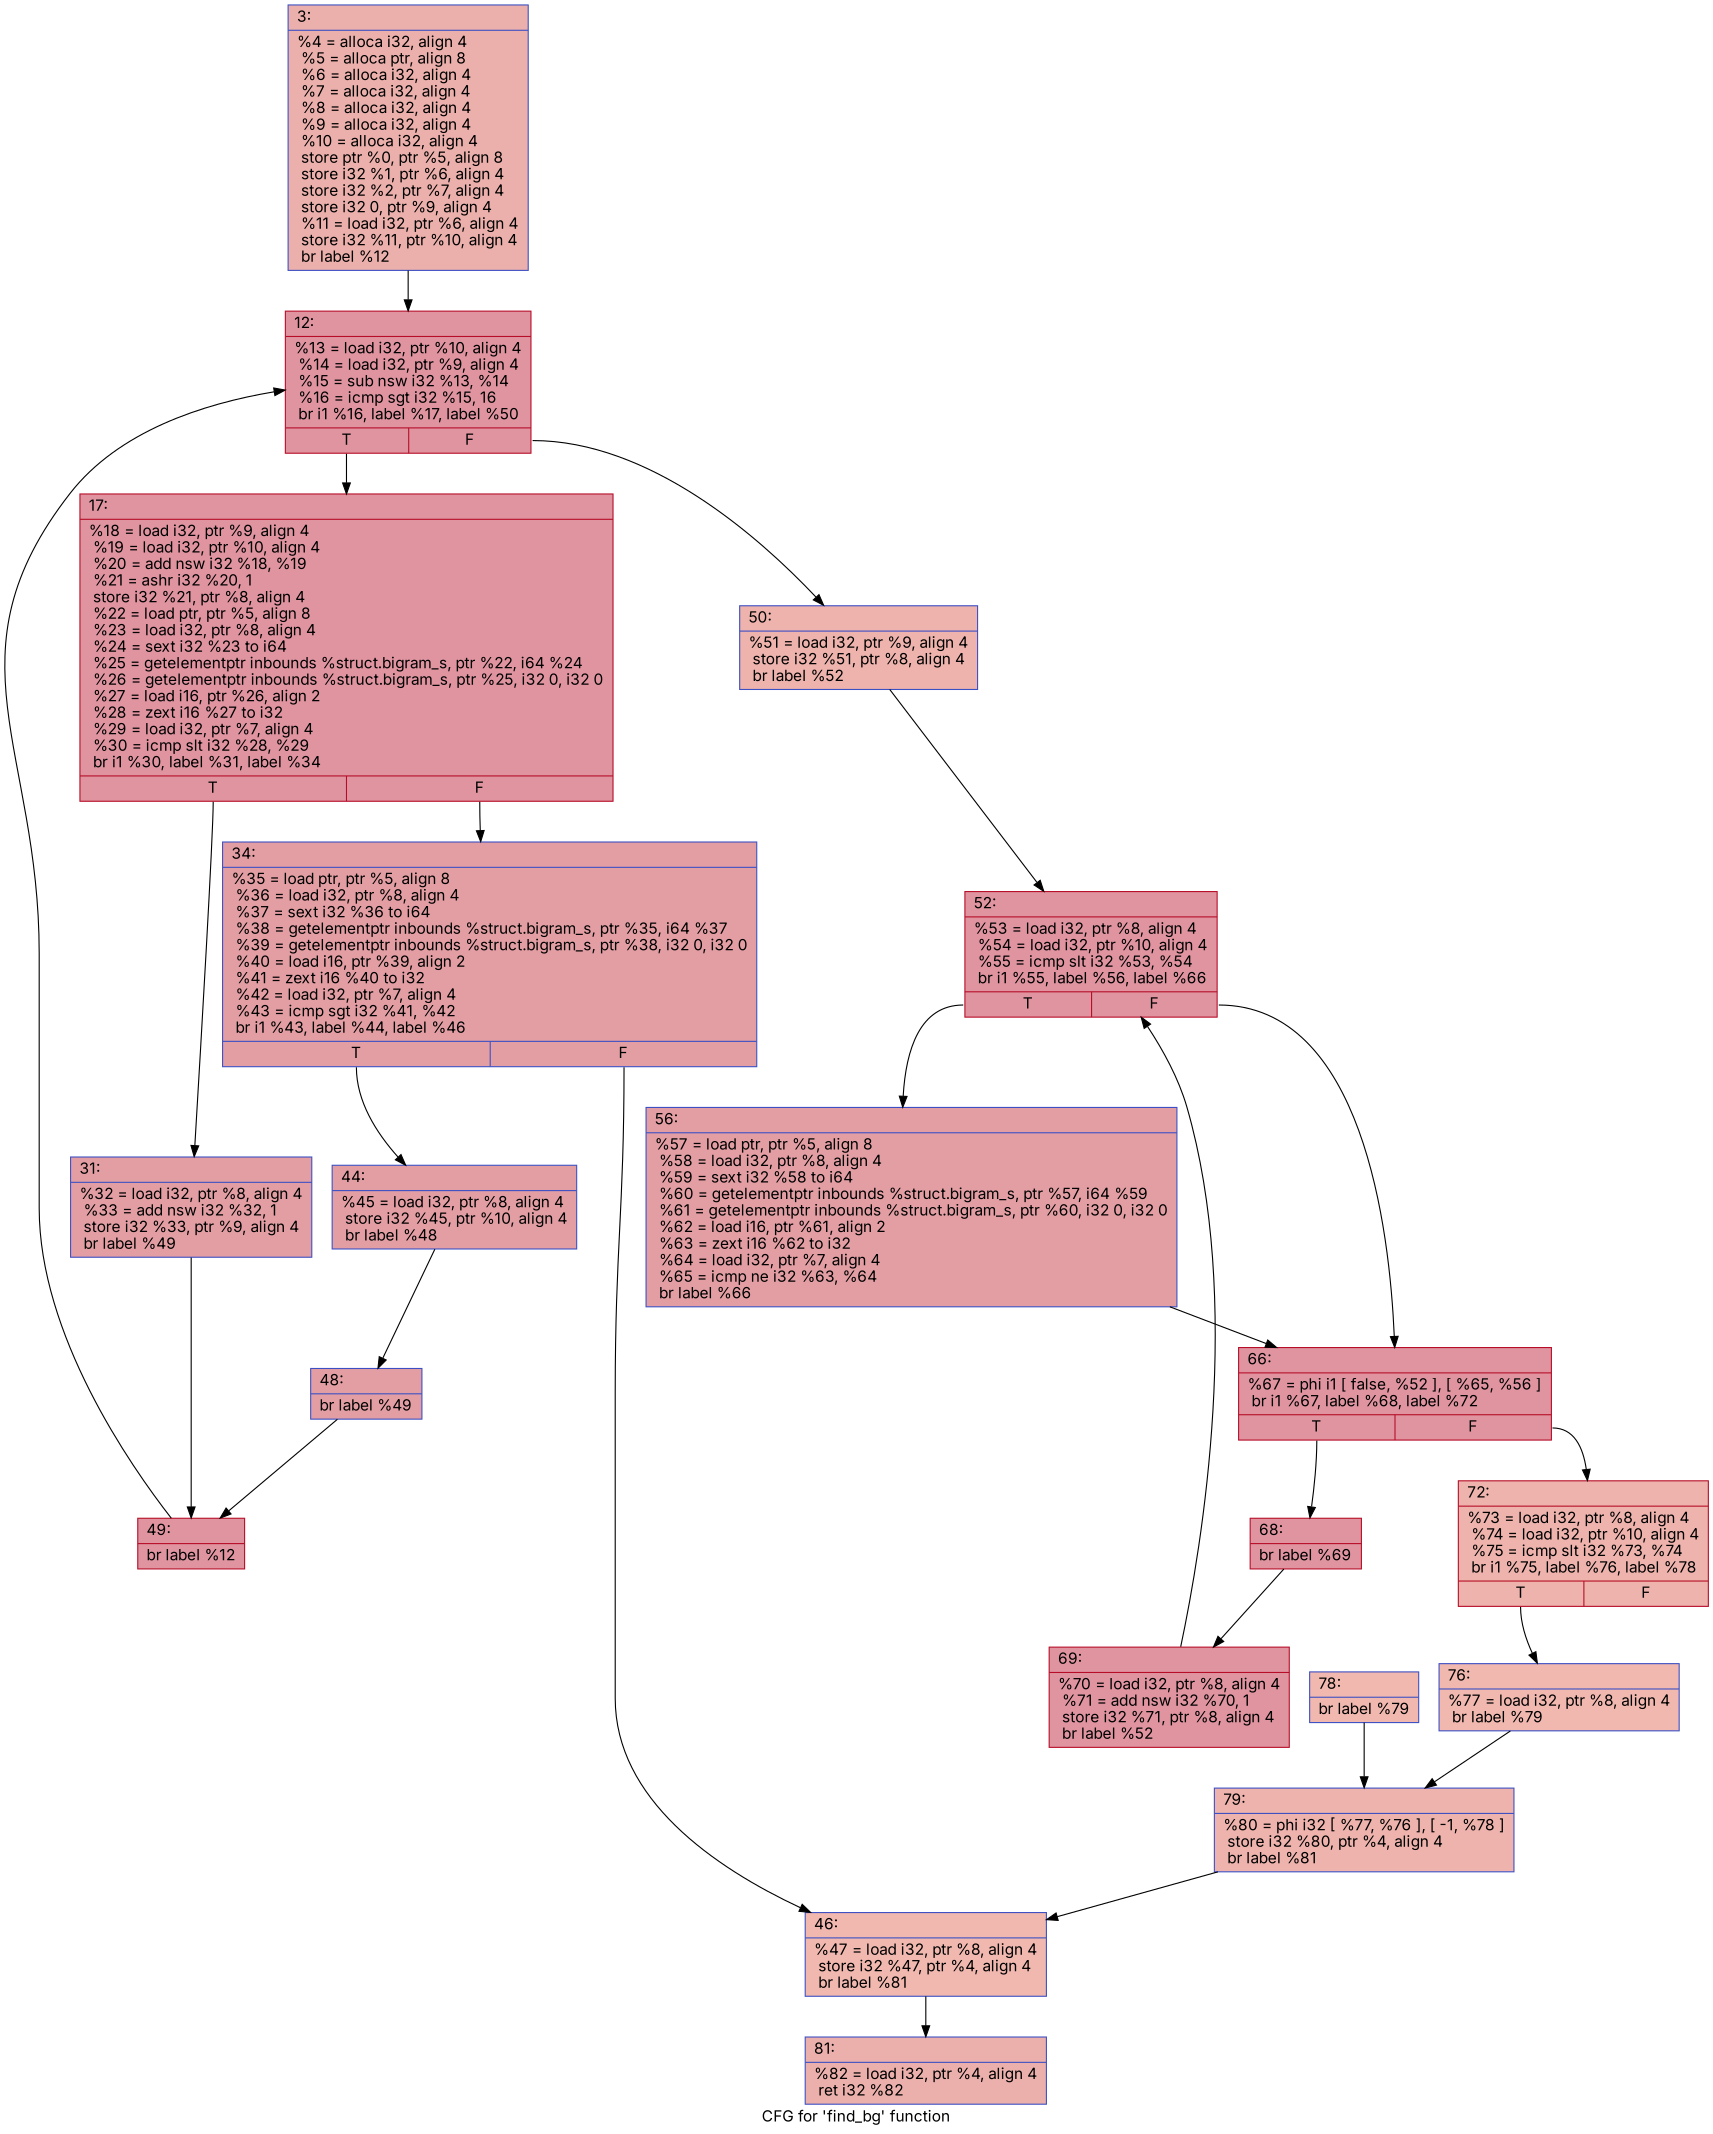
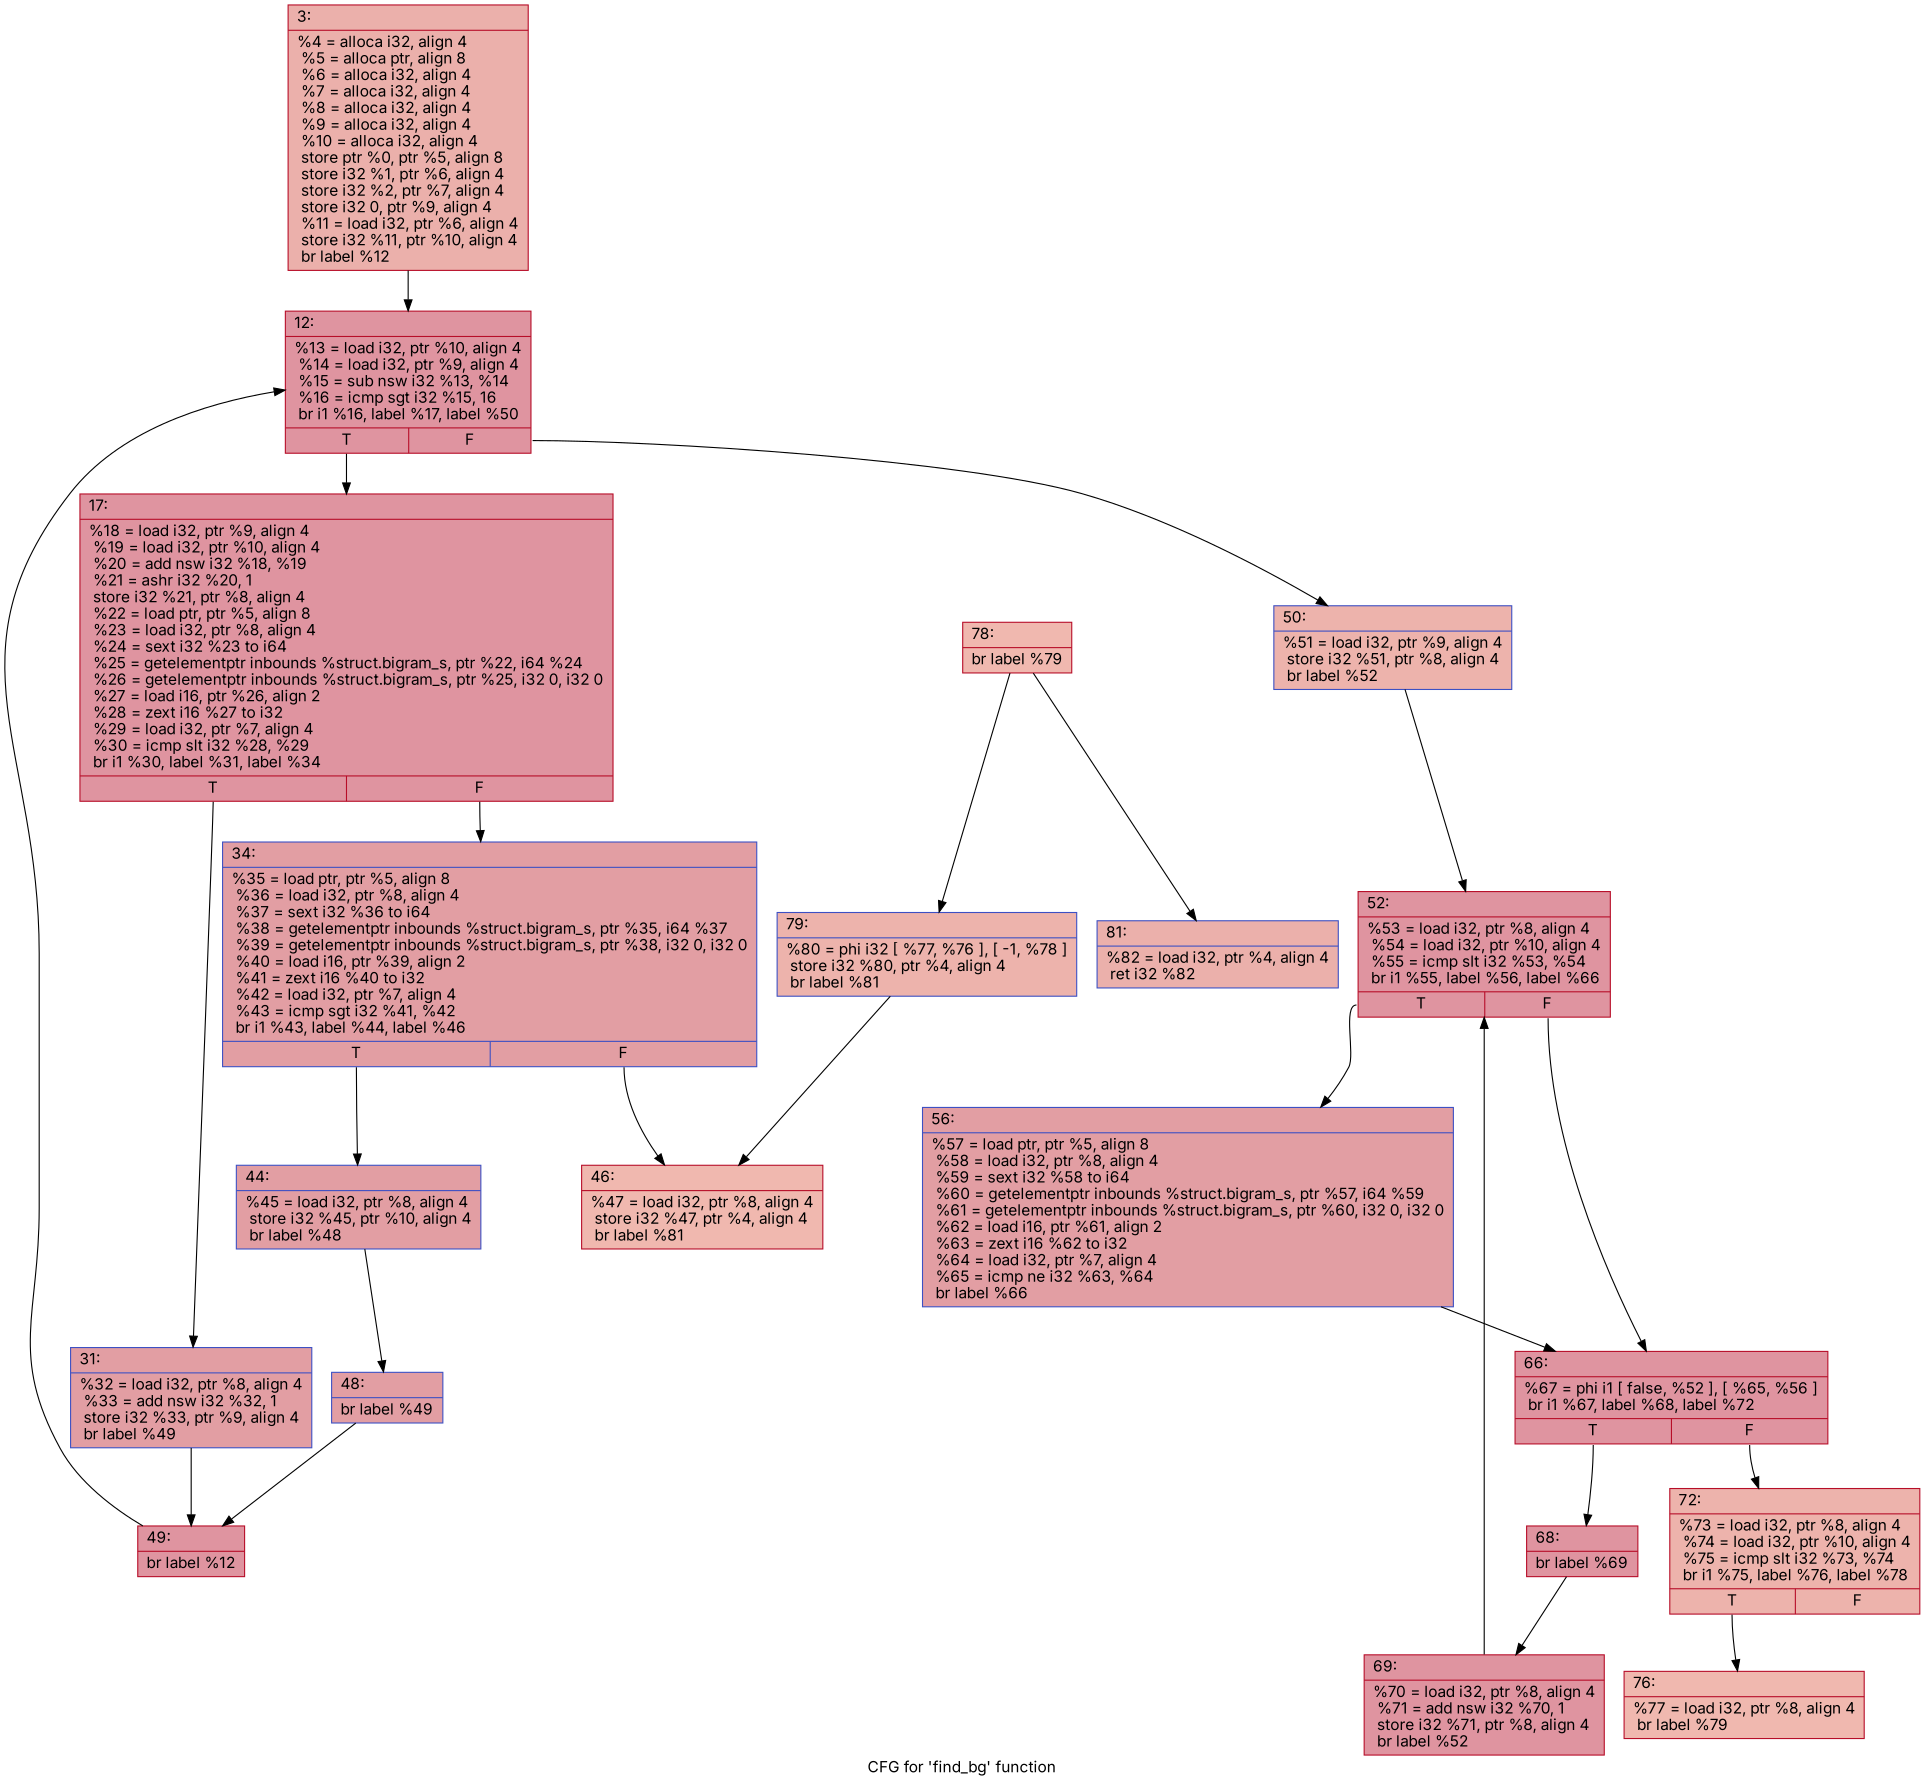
  digraph {
    fontname=Inter
    label="CFG for 'find_bg' function"
    node [color="#3d50c3ff" fillcolor="#b70d2870" fontname=Inter shape=record style=filled]
    edge [fontname=Inter]
-   n1 [fillcolor="#d24b4070" label="{3:\l|  %4 = alloca i32, align 4\l  %5 = alloca ptr, align 8\l  %6 = alloca i32, align 4\l  %7 = alloca i32, align 4\l  %8 = alloca i32, align 4\l  %9 = alloca i32, align 4\l  %10 = alloca i32, align 4\l  store ptr %0, ptr %5, align 8\l  store i32 %1, ptr %6, align 4\l  store i32 %2, ptr %7, align 4\l  store i32 0, ptr %9, align 4\l  %11 = load i32, ptr %6, align 4\l  store i32 %11, ptr %10, align 4\l  br label %12\l}"]
+   n1 [color="#b70d28ff" fillcolor="#d24b4070" label="{3:\l|  %4 = alloca i32, align 4\l  %5 = alloca ptr, align 8\l  %6 = alloca i32, align 4\l  %7 = alloca i32, align 4\l  %8 = alloca i32, align 4\l  %9 = alloca i32, align 4\l  %10 = alloca i32, align 4\l  store ptr %0, ptr %5, align 8\l  store i32 %1, ptr %6, align 4\l  store i32 %2, ptr %7, align 4\l  store i32 0, ptr %9, align 4\l  %11 = load i32, ptr %6, align 4\l  store i32 %11, ptr %10, align 4\l  br label %12\l}"]
    n2 [color="#b70d28ff" label="{12:\l|  %13 = load i32, ptr %10, align 4\l  %14 = load i32, ptr %9, align 4\l  %15 = sub nsw i32 %13, %14\l  %16 = icmp sgt i32 %15, 16\l  br i1 %16, label %17, label %50\l|{<s0>T|<s1>F}}"]
    n3 [color="#b70d28ff" label="{17:\l|  %18 = load i32, ptr %9, align 4\l  %19 = load i32, ptr %10, align 4\l  %20 = add nsw i32 %18, %19\l  %21 = ashr i32 %20, 1\l  store i32 %21, ptr %8, align 4\l  %22 = load ptr, ptr %5, align 8\l  %23 = load i32, ptr %8, align 4\l  %24 = sext i32 %23 to i64\l  %25 = getelementptr inbounds %struct.bigram_s, ptr %22, i64 %24\l  %26 = getelementptr inbounds %struct.bigram_s, ptr %25, i32 0, i32 0\l  %27 = load i16, ptr %26, align 2\l  %28 = zext i16 %27 to i32\l  %29 = load i32, ptr %7, align 4\l  %30 = icmp slt i32 %28, %29\l  br i1 %30, label %31, label %34\l|{<s0>T|<s1>F}}"]
    n4 [fillcolor="#d6524470" label="{50:\l|  %51 = load i32, ptr %9, align 4\l  store i32 %51, ptr %8, align 4\l  br label %52\l}"]
    n5 [fillcolor="#be242e70" label="{31:\l|  %32 = load i32, ptr %8, align 4\l  %33 = add nsw i32 %32, 1\l  store i32 %33, ptr %9, align 4\l  br label %49\l}"]
    n6 [fillcolor="#be242e70" label="{34:\l|  %35 = load ptr, ptr %5, align 8\l  %36 = load i32, ptr %8, align 4\l  %37 = sext i32 %36 to i64\l  %38 = getelementptr inbounds %struct.bigram_s, ptr %35, i64 %37\l  %39 = getelementptr inbounds %struct.bigram_s, ptr %38, i32 0, i32 0\l  %40 = load i16, ptr %39, align 2\l  %41 = zext i16 %40 to i32\l  %42 = load i32, ptr %7, align 4\l  %43 = icmp sgt i32 %41, %42\l  br i1 %43, label %44, label %46\l|{<s0>T|<s1>F}}"]
    n7 [color="#b70d28ff" label="{52:\l|  %53 = load i32, ptr %8, align 4\l  %54 = load i32, ptr %10, align 4\l  %55 = icmp slt i32 %53, %54\l  br i1 %55, label %56, label %66\l|{<s0>T|<s1>F}}"]
    n8 [color="#b70d28ff" label="{49:\l|  br label %12\l}"]
    n9 [fillcolor="#be242e70" label="{44:\l|  %45 = load i32, ptr %8, align 4\l  store i32 %45, ptr %10, align 4\l  br label %48\l}"]
-   n10 [fillcolor="#dc5d4a70" label="{46:\l|  %47 = load i32, ptr %8, align 4\l  store i32 %47, ptr %4, align 4\l  br label %81\l}"]
+   n10 [color="#b70d28ff" fillcolor="#dc5d4a70" label="{46:\l|  %47 = load i32, ptr %8, align 4\l  store i32 %47, ptr %4, align 4\l  br label %81\l}"]
    n11 [fillcolor="#be242e70" label="{56:\l|  %57 = load ptr, ptr %5, align 8\l  %58 = load i32, ptr %8, align 4\l  %59 = sext i32 %58 to i64\l  %60 = getelementptr inbounds %struct.bigram_s, ptr %57, i64 %59\l  %61 = getelementptr inbounds %struct.bigram_s, ptr %60, i32 0, i32 0\l  %62 = load i16, ptr %61, align 2\l  %63 = zext i16 %62 to i32\l  %64 = load i32, ptr %7, align 4\l  %65 = icmp ne i32 %63, %64\l  br label %66\l}"]
    n12 [color="#b70d28ff" label="{66:\l|  %67 = phi i1 [ false, %52 ], [ %65, %56 ]\l  br i1 %67, label %68, label %72\l|{<s0>T|<s1>F}}"]
    n13 [fillcolor="#be242e70" label="{48:\l|  br label %49\l}"]
    n14 [fillcolor="#d24b4070" label="{81:\l|  %82 = load i32, ptr %4, align 4\l  ret i32 %82\l}"]
    n15 [color="#b70d28ff" label="{68:\l|  br label %69\l}"]
    n16 [color="#b70d28ff" fillcolor="#d6524470" label="{72:\l|  %73 = load i32, ptr %8, align 4\l  %74 = load i32, ptr %10, align 4\l  %75 = icmp slt i32 %73, %74\l  br i1 %75, label %76, label %78\l|{<s0>T|<s1>F}}"]
    n17 [color="#b70d28ff" label="{69:\l|  %70 = load i32, ptr %8, align 4\l  %71 = add nsw i32 %70, 1\l  store i32 %71, ptr %8, align 4\l  br label %52\l}"]
-   n18 [fillcolor="#dc5d4a70" label="{76:\l|  %77 = load i32, ptr %8, align 4\l  br label %79\l}"]
+   n18 [color="#b70d28ff" fillcolor="#dc5d4a70" label="{76:\l|  %77 = load i32, ptr %8, align 4\l  br label %79\l}"]
    n19 [fillcolor="#d6524470" label="{79:\l|  %80 = phi i32 [ %77, %76 ], [ -1, %78 ]\l  store i32 %80, ptr %4, align 4\l  br label %81\l}"]
-   n20 [fillcolor="#dc5d4a70" label="{78:\l|  br label %79\l}"]
+   n20 [color="#b70d28ff" fillcolor="#dc5d4a70" label="{78:\l|  br label %79\l}"]
    n1 -> n2
    n2 -> n3 [tailport=s0]
    n2 -> n4 [tailport=s1]
    n3 -> n5 [tailport=s0]
    n3 -> n6 [tailport=s1]
    n4 -> n7
    n5 -> n8
    n6 -> n9 [tailport=s0]
    n6 -> n10 [tailport=s1]
    n7 -> n11 [tailport=s0]
    n7 -> n12 [tailport=s1]
    n8 -> n2
    n9 -> n13
-   n10 -> n14
+   n20 -> n14
    n11 -> n12
    n12 -> n15 [tailport=s0]
    n12 -> n16 [tailport=s1]
    n13 -> n8
    n15 -> n17
    n16 -> n18 [tailport=s0]
    n17 -> n7
-   n18 -> n19
    n19 -> n10
    n20 -> n19
  }
